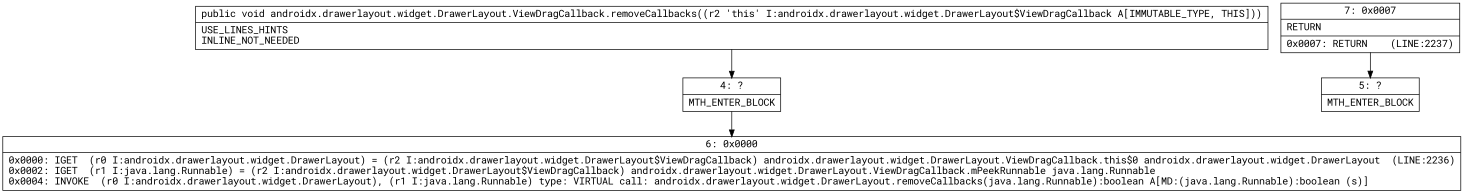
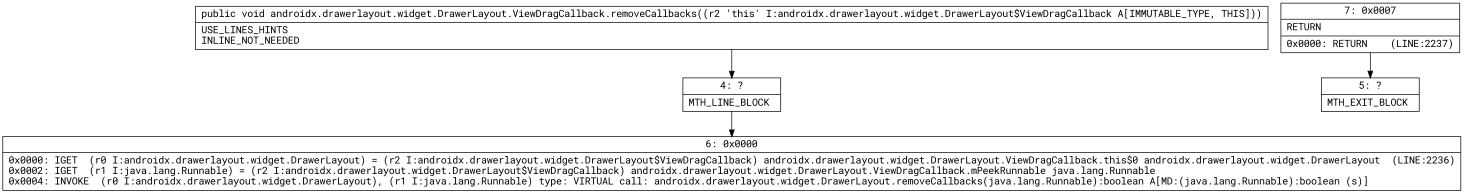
  digraph {
    fontname="Roboto Mono"
    node [fontname="Roboto Mono" shape=record]
    edge [fontname="Roboto Mono"]
-   n1 [label="{4\:\ ?|MTH_ENTER_BLOCK\l}"]
+   n1 [label="{4\:\ ?|MTH_LINE_BLOCK\l}"]
    n2 [label="{6\:\ 0x0000|0x0000: IGET  (r0 I:androidx.drawerlayout.widget.DrawerLayout) = (r2 I:androidx.drawerlayout.widget.DrawerLayout$ViewDragCallback) androidx.drawerlayout.widget.DrawerLayout.ViewDragCallback.this$0 androidx.drawerlayout.widget.DrawerLayout  (LINE:2236)\l0x0002: IGET  (r1 I:java.lang.Runnable) = (r2 I:androidx.drawerlayout.widget.DrawerLayout$ViewDragCallback) androidx.drawerlayout.widget.DrawerLayout.ViewDragCallback.mPeekRunnable java.lang.Runnable \l0x0004: INVOKE  (r0 I:androidx.drawerlayout.widget.DrawerLayout), (r1 I:java.lang.Runnable) type: VIRTUAL call: androidx.drawerlayout.widget.DrawerLayout.removeCallbacks(java.lang.Runnable):boolean A[MD:(java.lang.Runnable):boolean (s)]\l}"]
-   n3 [label="{7\:\ 0x0007|RETURN\l|0x0007: RETURN    (LINE:2237)\l}"]
-   n4 [label="{5\:\ ?|MTH_ENTER_BLOCK\l}"]
+   n3 [label="{7\:\ 0x0007|RETURN\l|0x0000: RETURN    (LINE:2237)\l}"]
+   n4 [label="{5\:\ ?|MTH_EXIT_BLOCK\l}"]
    n5 [label="{public void androidx.drawerlayout.widget.DrawerLayout.ViewDragCallback.removeCallbacks((r2 'this' I:androidx.drawerlayout.widget.DrawerLayout$ViewDragCallback A[IMMUTABLE_TYPE, THIS]))  | USE_LINES_HINTS\lINLINE_NOT_NEEDED\l}"]
    n1 -> n2
    n3 -> n4
    n5 -> n1
  }
